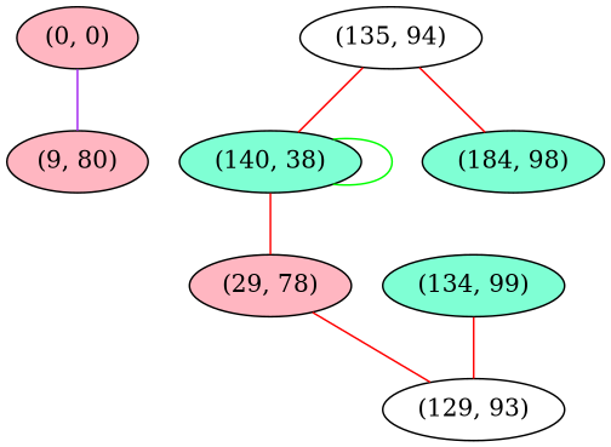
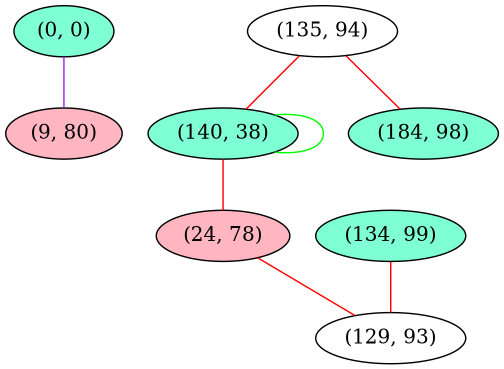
  graph {
    node [fillcolor=lightpink style=filled]
    edge [color=red weight=1]
-   "(0, 0)"
+   "(0, 0)" [fillcolor=aquamarine]
    "(9, 80)"
    "(135, 94)" [fillcolor=white]
    "(140, 38)" [fillcolor=aquamarine]
    "(184, 98)" [fillcolor=aquamarine]
-   "(29, 78)"
+   "(29, 78)" [label="(24, 78)"]
    "(129, 93)" [fillcolor=white]
    "(134, 99)" [fillcolor=aquamarine]
    "(0, 0)" -- "(9, 80)" [color=purple weight=4]
    "(135, 94)" -- "(140, 38)"
    "(135, 94)" -- "(184, 98)"
    "(140, 38)" -- "(140, 38)" [color=green weight=2]
    "(140, 38)" -- "(29, 78)"
    "(29, 78)" -- "(129, 93)"
    "(134, 99)" -- "(129, 93)" [weight=2]
  }
